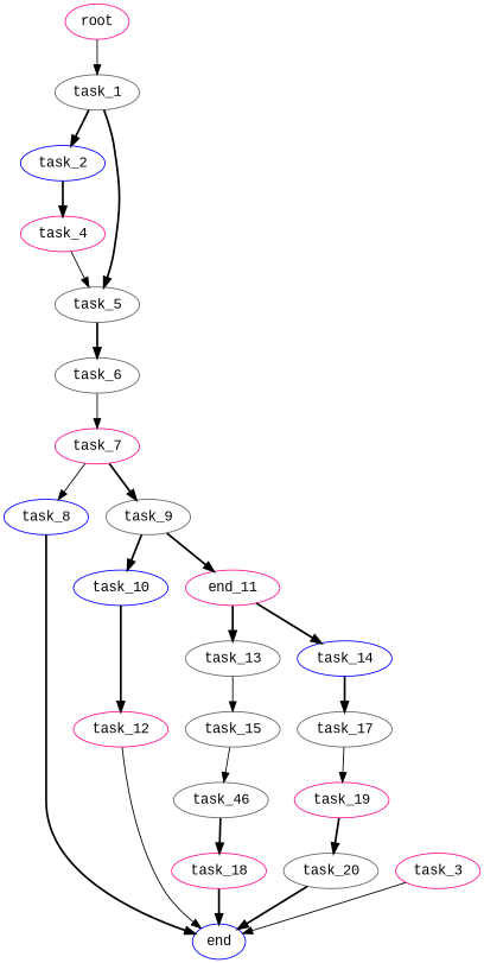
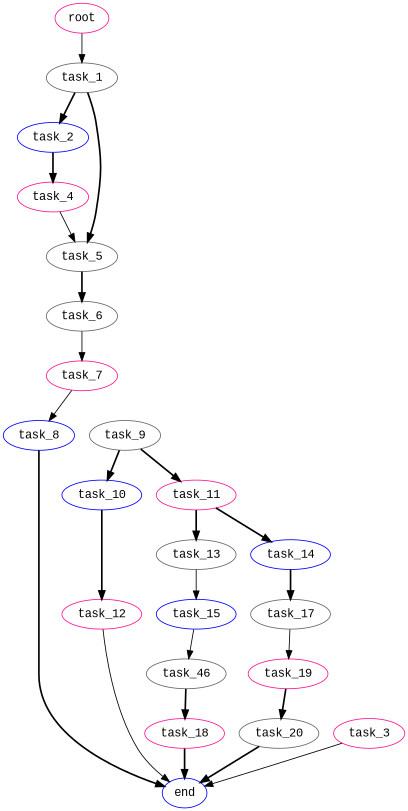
  digraph {
    fontname="Liberation Mono"
    node [color=gray40 fontname="Liberation Mono"]
    edge [fontname="Liberation Mono" style=bold]
    root [color=deeppink]
    task_1
    task_2 [color=blue]
    task_5
    task_4 [color=deeppink]
    task_3 [color=deeppink]
    end [color=blue]
    task_6
    task_7 [color=deeppink]
    task_8 [color=blue]
    task_9
    task_10 [color=blue]
-   task_11 [color=deeppink label=end_11]
+   task_11 [color=deeppink]
    task_12 [color=deeppink]
    task_13
    task_14 [color=blue]
-   task_15
+   task_15 [color=blue]
    task_17
    n19 [label=task_46]
    task_19 [color=deeppink]
    task_18 [color=deeppink]
    task_20
    root -> task_1 [style=solid]
    task_1 -> task_2
    task_1 -> task_5
    task_2 -> task_4
    task_5 -> task_6
    task_4 -> task_5 [style=solid]
    task_3 -> end [style=solid]
    task_6 -> task_7 [style=solid]
    task_7 -> task_8 [style=solid]
-   task_7 -> task_9
    task_8 -> end
    task_9 -> task_10
    task_9 -> task_11
    task_10 -> task_12
    task_11 -> task_13
    task_11 -> task_14
    task_12 -> end [style=solid]
    task_13 -> task_15 [style=solid]
    task_14 -> task_17
    task_15 -> n19 [style=solid]
    task_17 -> task_19 [style=solid]
    n19 -> task_18
    task_19 -> task_20
    task_18 -> end
    task_20 -> end
  }
